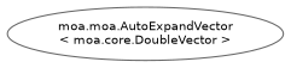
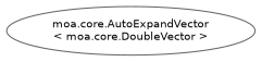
  digraph {
    rankdir=LR
-   n1 [color=gray40 fillcolor=white fontname=Helvetica fontsize=10 height=0.2 label="moa.moa.AutoExpandVector\l\< moa.core.DoubleVector \>" shape=ellipse style=filled width=0.4]
+   n1 [color=gray40 fillcolor=white fontname=Helvetica fontsize=10 height=0.2 label="moa.core.AutoExpandVector\l\< moa.core.DoubleVector \>" shape=ellipse style=filled width=0.4]
  }
